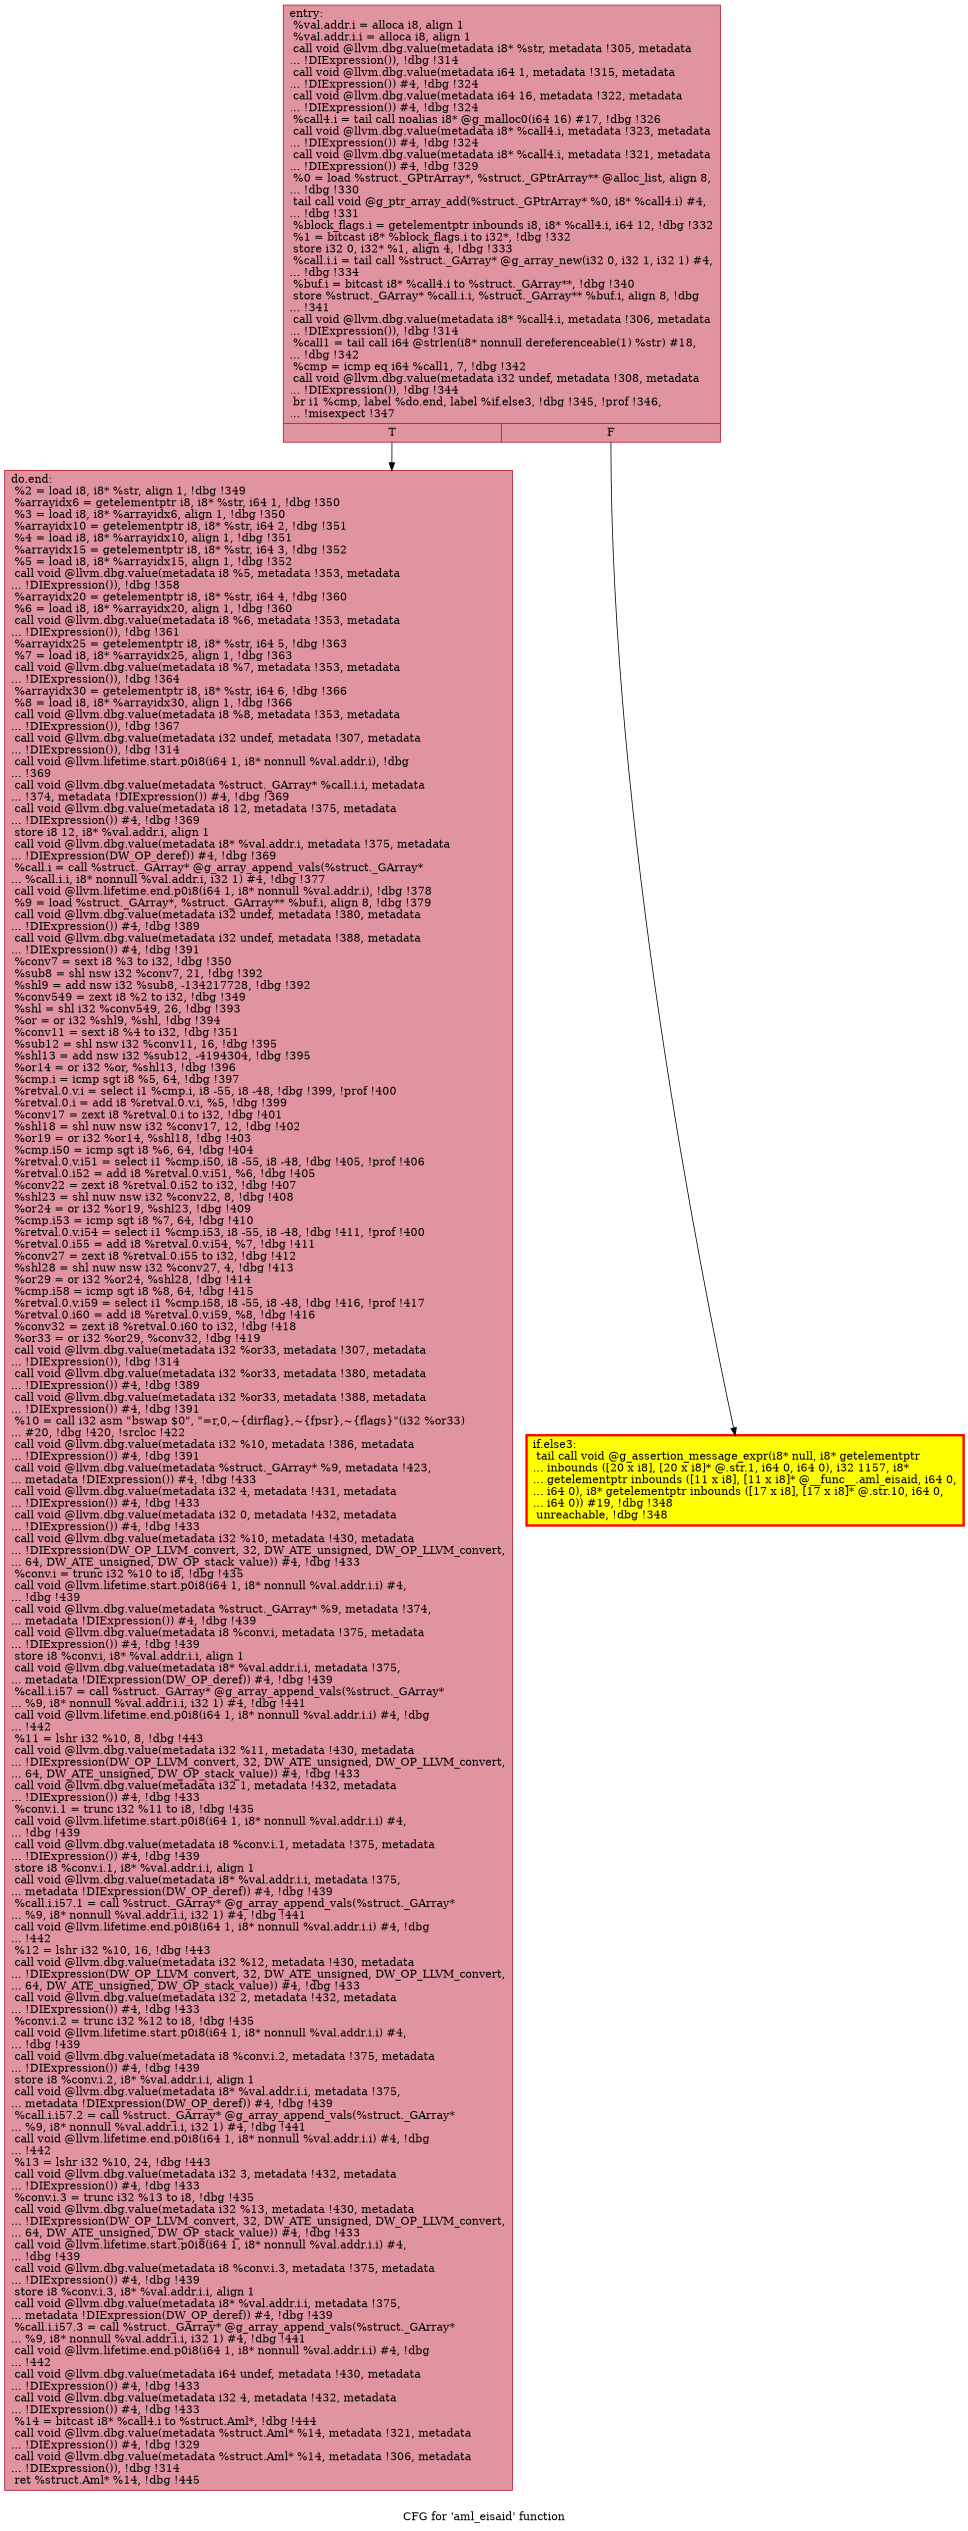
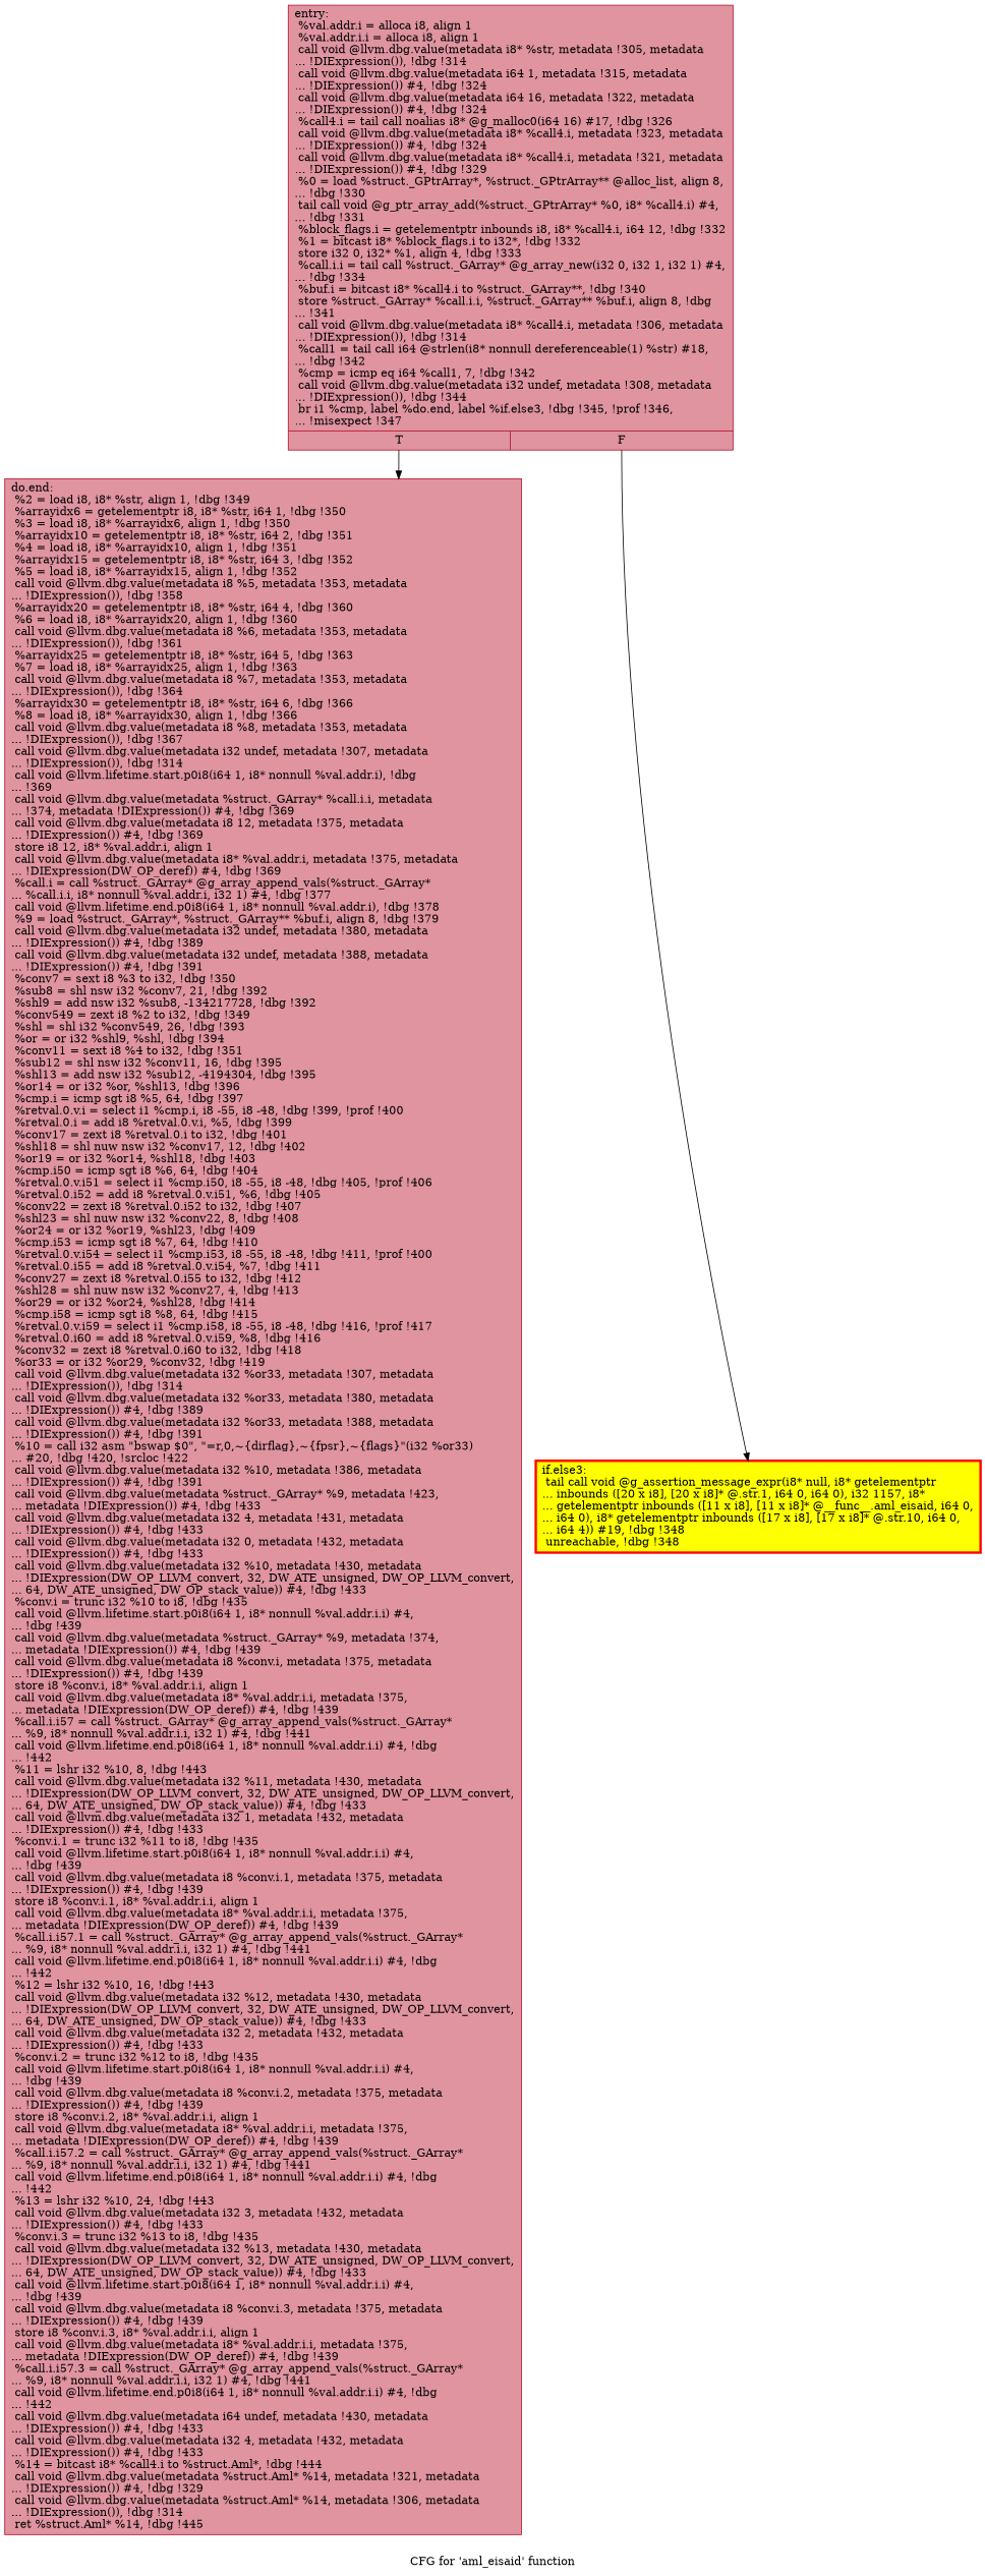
  digraph {
    label="CFG for 'aml_eisaid' function"
    node [color="#b70d28ff" fillcolor="#b70d2870" shape=record style=filled]
    n1 [label="{entry:\l  %val.addr.i = alloca i8, align 1\l  %val.addr.i.i = alloca i8, align 1\l  call void @llvm.dbg.value(metadata i8* %str, metadata !305, metadata\l... !DIExpression()), !dbg !314\l  call void @llvm.dbg.value(metadata i64 1, metadata !315, metadata\l... !DIExpression()) #4, !dbg !324\l  call void @llvm.dbg.value(metadata i64 16, metadata !322, metadata\l... !DIExpression()) #4, !dbg !324\l  %call4.i = tail call noalias i8* @g_malloc0(i64 16) #17, !dbg !326\l  call void @llvm.dbg.value(metadata i8* %call4.i, metadata !323, metadata\l... !DIExpression()) #4, !dbg !324\l  call void @llvm.dbg.value(metadata i8* %call4.i, metadata !321, metadata\l... !DIExpression()) #4, !dbg !329\l  %0 = load %struct._GPtrArray*, %struct._GPtrArray** @alloc_list, align 8,\l... !dbg !330\l  tail call void @g_ptr_array_add(%struct._GPtrArray* %0, i8* %call4.i) #4,\l... !dbg !331\l  %block_flags.i = getelementptr inbounds i8, i8* %call4.i, i64 12, !dbg !332\l  %1 = bitcast i8* %block_flags.i to i32*, !dbg !332\l  store i32 0, i32* %1, align 4, !dbg !333\l  %call.i.i = tail call %struct._GArray* @g_array_new(i32 0, i32 1, i32 1) #4,\l... !dbg !334\l  %buf.i = bitcast i8* %call4.i to %struct._GArray**, !dbg !340\l  store %struct._GArray* %call.i.i, %struct._GArray** %buf.i, align 8, !dbg\l... !341\l  call void @llvm.dbg.value(metadata i8* %call4.i, metadata !306, metadata\l... !DIExpression()), !dbg !314\l  %call1 = tail call i64 @strlen(i8* nonnull dereferenceable(1) %str) #18,\l... !dbg !342\l  %cmp = icmp eq i64 %call1, 7, !dbg !342\l  call void @llvm.dbg.value(metadata i32 undef, metadata !308, metadata\l... !DIExpression()), !dbg !344\l  br i1 %cmp, label %do.end, label %if.else3, !dbg !345, !prof !346,\l... !misexpect !347\l|{<s0>T|<s1>F}}"]
    n2 [label="{do.end:                                           \l  %2 = load i8, i8* %str, align 1, !dbg !349\l  %arrayidx6 = getelementptr i8, i8* %str, i64 1, !dbg !350\l  %3 = load i8, i8* %arrayidx6, align 1, !dbg !350\l  %arrayidx10 = getelementptr i8, i8* %str, i64 2, !dbg !351\l  %4 = load i8, i8* %arrayidx10, align 1, !dbg !351\l  %arrayidx15 = getelementptr i8, i8* %str, i64 3, !dbg !352\l  %5 = load i8, i8* %arrayidx15, align 1, !dbg !352\l  call void @llvm.dbg.value(metadata i8 %5, metadata !353, metadata\l... !DIExpression()), !dbg !358\l  %arrayidx20 = getelementptr i8, i8* %str, i64 4, !dbg !360\l  %6 = load i8, i8* %arrayidx20, align 1, !dbg !360\l  call void @llvm.dbg.value(metadata i8 %6, metadata !353, metadata\l... !DIExpression()), !dbg !361\l  %arrayidx25 = getelementptr i8, i8* %str, i64 5, !dbg !363\l  %7 = load i8, i8* %arrayidx25, align 1, !dbg !363\l  call void @llvm.dbg.value(metadata i8 %7, metadata !353, metadata\l... !DIExpression()), !dbg !364\l  %arrayidx30 = getelementptr i8, i8* %str, i64 6, !dbg !366\l  %8 = load i8, i8* %arrayidx30, align 1, !dbg !366\l  call void @llvm.dbg.value(metadata i8 %8, metadata !353, metadata\l... !DIExpression()), !dbg !367\l  call void @llvm.dbg.value(metadata i32 undef, metadata !307, metadata\l... !DIExpression()), !dbg !314\l  call void @llvm.lifetime.start.p0i8(i64 1, i8* nonnull %val.addr.i), !dbg\l... !369\l  call void @llvm.dbg.value(metadata %struct._GArray* %call.i.i, metadata\l... !374, metadata !DIExpression()) #4, !dbg !369\l  call void @llvm.dbg.value(metadata i8 12, metadata !375, metadata\l... !DIExpression()) #4, !dbg !369\l  store i8 12, i8* %val.addr.i, align 1\l  call void @llvm.dbg.value(metadata i8* %val.addr.i, metadata !375, metadata\l... !DIExpression(DW_OP_deref)) #4, !dbg !369\l  %call.i = call %struct._GArray* @g_array_append_vals(%struct._GArray*\l... %call.i.i, i8* nonnull %val.addr.i, i32 1) #4, !dbg !377\l  call void @llvm.lifetime.end.p0i8(i64 1, i8* nonnull %val.addr.i), !dbg !378\l  %9 = load %struct._GArray*, %struct._GArray** %buf.i, align 8, !dbg !379\l  call void @llvm.dbg.value(metadata i32 undef, metadata !380, metadata\l... !DIExpression()) #4, !dbg !389\l  call void @llvm.dbg.value(metadata i32 undef, metadata !388, metadata\l... !DIExpression()) #4, !dbg !391\l  %conv7 = sext i8 %3 to i32, !dbg !350\l  %sub8 = shl nsw i32 %conv7, 21, !dbg !392\l  %shl9 = add nsw i32 %sub8, -134217728, !dbg !392\l  %conv549 = zext i8 %2 to i32, !dbg !349\l  %shl = shl i32 %conv549, 26, !dbg !393\l  %or = or i32 %shl9, %shl, !dbg !394\l  %conv11 = sext i8 %4 to i32, !dbg !351\l  %sub12 = shl nsw i32 %conv11, 16, !dbg !395\l  %shl13 = add nsw i32 %sub12, -4194304, !dbg !395\l  %or14 = or i32 %or, %shl13, !dbg !396\l  %cmp.i = icmp sgt i8 %5, 64, !dbg !397\l  %retval.0.v.i = select i1 %cmp.i, i8 -55, i8 -48, !dbg !399, !prof !400\l  %retval.0.i = add i8 %retval.0.v.i, %5, !dbg !399\l  %conv17 = zext i8 %retval.0.i to i32, !dbg !401\l  %shl18 = shl nuw nsw i32 %conv17, 12, !dbg !402\l  %or19 = or i32 %or14, %shl18, !dbg !403\l  %cmp.i50 = icmp sgt i8 %6, 64, !dbg !404\l  %retval.0.v.i51 = select i1 %cmp.i50, i8 -55, i8 -48, !dbg !405, !prof !406\l  %retval.0.i52 = add i8 %retval.0.v.i51, %6, !dbg !405\l  %conv22 = zext i8 %retval.0.i52 to i32, !dbg !407\l  %shl23 = shl nuw nsw i32 %conv22, 8, !dbg !408\l  %or24 = or i32 %or19, %shl23, !dbg !409\l  %cmp.i53 = icmp sgt i8 %7, 64, !dbg !410\l  %retval.0.v.i54 = select i1 %cmp.i53, i8 -55, i8 -48, !dbg !411, !prof !400\l  %retval.0.i55 = add i8 %retval.0.v.i54, %7, !dbg !411\l  %conv27 = zext i8 %retval.0.i55 to i32, !dbg !412\l  %shl28 = shl nuw nsw i32 %conv27, 4, !dbg !413\l  %or29 = or i32 %or24, %shl28, !dbg !414\l  %cmp.i58 = icmp sgt i8 %8, 64, !dbg !415\l  %retval.0.v.i59 = select i1 %cmp.i58, i8 -55, i8 -48, !dbg !416, !prof !417\l  %retval.0.i60 = add i8 %retval.0.v.i59, %8, !dbg !416\l  %conv32 = zext i8 %retval.0.i60 to i32, !dbg !418\l  %or33 = or i32 %or29, %conv32, !dbg !419\l  call void @llvm.dbg.value(metadata i32 %or33, metadata !307, metadata\l... !DIExpression()), !dbg !314\l  call void @llvm.dbg.value(metadata i32 %or33, metadata !380, metadata\l... !DIExpression()) #4, !dbg !389\l  call void @llvm.dbg.value(metadata i32 %or33, metadata !388, metadata\l... !DIExpression()) #4, !dbg !391\l  %10 = call i32 asm \"bswap $0\", \"=r,0,~\{dirflag\},~\{fpsr\},~\{flags\}\"(i32 %or33)\l... #20, !dbg !420, !srcloc !422\l  call void @llvm.dbg.value(metadata i32 %10, metadata !386, metadata\l... !DIExpression()) #4, !dbg !391\l  call void @llvm.dbg.value(metadata %struct._GArray* %9, metadata !423,\l... metadata !DIExpression()) #4, !dbg !433\l  call void @llvm.dbg.value(metadata i32 4, metadata !431, metadata\l... !DIExpression()) #4, !dbg !433\l  call void @llvm.dbg.value(metadata i32 0, metadata !432, metadata\l... !DIExpression()) #4, !dbg !433\l  call void @llvm.dbg.value(metadata i32 %10, metadata !430, metadata\l... !DIExpression(DW_OP_LLVM_convert, 32, DW_ATE_unsigned, DW_OP_LLVM_convert,\l... 64, DW_ATE_unsigned, DW_OP_stack_value)) #4, !dbg !433\l  %conv.i = trunc i32 %10 to i8, !dbg !435\l  call void @llvm.lifetime.start.p0i8(i64 1, i8* nonnull %val.addr.i.i) #4,\l... !dbg !439\l  call void @llvm.dbg.value(metadata %struct._GArray* %9, metadata !374,\l... metadata !DIExpression()) #4, !dbg !439\l  call void @llvm.dbg.value(metadata i8 %conv.i, metadata !375, metadata\l... !DIExpression()) #4, !dbg !439\l  store i8 %conv.i, i8* %val.addr.i.i, align 1\l  call void @llvm.dbg.value(metadata i8* %val.addr.i.i, metadata !375,\l... metadata !DIExpression(DW_OP_deref)) #4, !dbg !439\l  %call.i.i57 = call %struct._GArray* @g_array_append_vals(%struct._GArray*\l... %9, i8* nonnull %val.addr.i.i, i32 1) #4, !dbg !441\l  call void @llvm.lifetime.end.p0i8(i64 1, i8* nonnull %val.addr.i.i) #4, !dbg\l... !442\l  %11 = lshr i32 %10, 8, !dbg !443\l  call void @llvm.dbg.value(metadata i32 %11, metadata !430, metadata\l... !DIExpression(DW_OP_LLVM_convert, 32, DW_ATE_unsigned, DW_OP_LLVM_convert,\l... 64, DW_ATE_unsigned, DW_OP_stack_value)) #4, !dbg !433\l  call void @llvm.dbg.value(metadata i32 1, metadata !432, metadata\l... !DIExpression()) #4, !dbg !433\l  %conv.i.1 = trunc i32 %11 to i8, !dbg !435\l  call void @llvm.lifetime.start.p0i8(i64 1, i8* nonnull %val.addr.i.i) #4,\l... !dbg !439\l  call void @llvm.dbg.value(metadata i8 %conv.i.1, metadata !375, metadata\l... !DIExpression()) #4, !dbg !439\l  store i8 %conv.i.1, i8* %val.addr.i.i, align 1\l  call void @llvm.dbg.value(metadata i8* %val.addr.i.i, metadata !375,\l... metadata !DIExpression(DW_OP_deref)) #4, !dbg !439\l  %call.i.i57.1 = call %struct._GArray* @g_array_append_vals(%struct._GArray*\l... %9, i8* nonnull %val.addr.i.i, i32 1) #4, !dbg !441\l  call void @llvm.lifetime.end.p0i8(i64 1, i8* nonnull %val.addr.i.i) #4, !dbg\l... !442\l  %12 = lshr i32 %10, 16, !dbg !443\l  call void @llvm.dbg.value(metadata i32 %12, metadata !430, metadata\l... !DIExpression(DW_OP_LLVM_convert, 32, DW_ATE_unsigned, DW_OP_LLVM_convert,\l... 64, DW_ATE_unsigned, DW_OP_stack_value)) #4, !dbg !433\l  call void @llvm.dbg.value(metadata i32 2, metadata !432, metadata\l... !DIExpression()) #4, !dbg !433\l  %conv.i.2 = trunc i32 %12 to i8, !dbg !435\l  call void @llvm.lifetime.start.p0i8(i64 1, i8* nonnull %val.addr.i.i) #4,\l... !dbg !439\l  call void @llvm.dbg.value(metadata i8 %conv.i.2, metadata !375, metadata\l... !DIExpression()) #4, !dbg !439\l  store i8 %conv.i.2, i8* %val.addr.i.i, align 1\l  call void @llvm.dbg.value(metadata i8* %val.addr.i.i, metadata !375,\l... metadata !DIExpression(DW_OP_deref)) #4, !dbg !439\l  %call.i.i57.2 = call %struct._GArray* @g_array_append_vals(%struct._GArray*\l... %9, i8* nonnull %val.addr.i.i, i32 1) #4, !dbg !441\l  call void @llvm.lifetime.end.p0i8(i64 1, i8* nonnull %val.addr.i.i) #4, !dbg\l... !442\l  %13 = lshr i32 %10, 24, !dbg !443\l  call void @llvm.dbg.value(metadata i32 3, metadata !432, metadata\l... !DIExpression()) #4, !dbg !433\l  %conv.i.3 = trunc i32 %13 to i8, !dbg !435\l  call void @llvm.dbg.value(metadata i32 %13, metadata !430, metadata\l... !DIExpression(DW_OP_LLVM_convert, 32, DW_ATE_unsigned, DW_OP_LLVM_convert,\l... 64, DW_ATE_unsigned, DW_OP_stack_value)) #4, !dbg !433\l  call void @llvm.lifetime.start.p0i8(i64 1, i8* nonnull %val.addr.i.i) #4,\l... !dbg !439\l  call void @llvm.dbg.value(metadata i8 %conv.i.3, metadata !375, metadata\l... !DIExpression()) #4, !dbg !439\l  store i8 %conv.i.3, i8* %val.addr.i.i, align 1\l  call void @llvm.dbg.value(metadata i8* %val.addr.i.i, metadata !375,\l... metadata !DIExpression(DW_OP_deref)) #4, !dbg !439\l  %call.i.i57.3 = call %struct._GArray* @g_array_append_vals(%struct._GArray*\l... %9, i8* nonnull %val.addr.i.i, i32 1) #4, !dbg !441\l  call void @llvm.lifetime.end.p0i8(i64 1, i8* nonnull %val.addr.i.i) #4, !dbg\l... !442\l  call void @llvm.dbg.value(metadata i64 undef, metadata !430, metadata\l... !DIExpression()) #4, !dbg !433\l  call void @llvm.dbg.value(metadata i32 4, metadata !432, metadata\l... !DIExpression()) #4, !dbg !433\l  %14 = bitcast i8* %call4.i to %struct.Aml*, !dbg !444\l  call void @llvm.dbg.value(metadata %struct.Aml* %14, metadata !321, metadata\l... !DIExpression()) #4, !dbg !329\l  call void @llvm.dbg.value(metadata %struct.Aml* %14, metadata !306, metadata\l... !DIExpression()), !dbg !314\l  ret %struct.Aml* %14, !dbg !445\l}"]
-   n3 [color=red fillcolor=yellow label="{if.else3:                                         \l  tail call void @g_assertion_message_expr(i8* null, i8* getelementptr\l... inbounds ([20 x i8], [20 x i8]* @.str.1, i64 0, i64 0), i32 1157, i8*\l... getelementptr inbounds ([11 x i8], [11 x i8]* @__func__.aml_eisaid, i64 0,\l... i64 0), i8* getelementptr inbounds ([17 x i8], [17 x i8]* @.str.10, i64 0,\l... i64 0)) #19, !dbg !348\l  unreachable, !dbg !348\l}" penwidth=3.0]
+   n3 [color=red fillcolor=yellow label="{if.else3:                                         \l  tail call void @g_assertion_message_expr(i8* null, i8* getelementptr\l... inbounds ([20 x i8], [20 x i8]* @.str.1, i64 0, i64 0), i32 1157, i8*\l... getelementptr inbounds ([11 x i8], [11 x i8]* @__func__.aml_eisaid, i64 0,\l... i64 0), i8* getelementptr inbounds ([17 x i8], [17 x i8]* @.str.10, i64 0,\l... i64 4)) #19, !dbg !348\l  unreachable, !dbg !348\l}" penwidth=3.0]
    n1 -> n2 [tailport=s0]
    n1 -> n3 [tailport=s1]
  }
